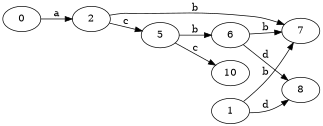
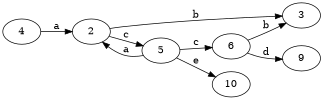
  strict digraph {
    rankdir=LR
-   1
-   3 [label=7]
-   8
+   3
+   8 [label=9]
    2
    5
    6
    10
-   0
-   1 -> 3 [label=b]
-   1 -> 8 [label=d]
+   0 [label=4]
    2 -> 3 [label=b]
    2 -> 5 [label=c]
-   5 -> 6 [label=b]
-   5 -> 10 [label=c]
+   5 -> 2 [label=a]
+   5 -> 6 [label=c]
+   5 -> 10 [label=e]
    6 -> 3 [label=b]
    6 -> 8 [label=d]
    0 -> 2 [label=a]
  }
